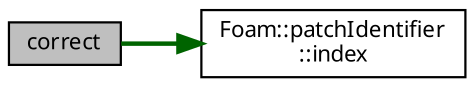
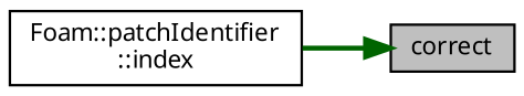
  digraph {
    rankdir=LR
    fontname="Noto Sans"
    node [color=black fontname="Noto Sans" fontsize=10 shape=record]
    n1 [fillcolor=grey75 fontcolor=black height=0.2 label=correct style=filled width=0.4]
    n2 [height=0.2 label="Foam::patchIdentifier\l::index" width=0.4]
-   n1 -> n2 [color=darkgreen fontname="Noto Sans" fontsize=10 labelfontname=Helvetica labelfontsize=10 style=bold arrowhead=normal]
+   n2 -> n1 [color=darkgreen fontname="Noto Sans" fontsize=10 labelfontname=Helvetica labelfontsize=10 style=bold arrowhead=normal]
  }
